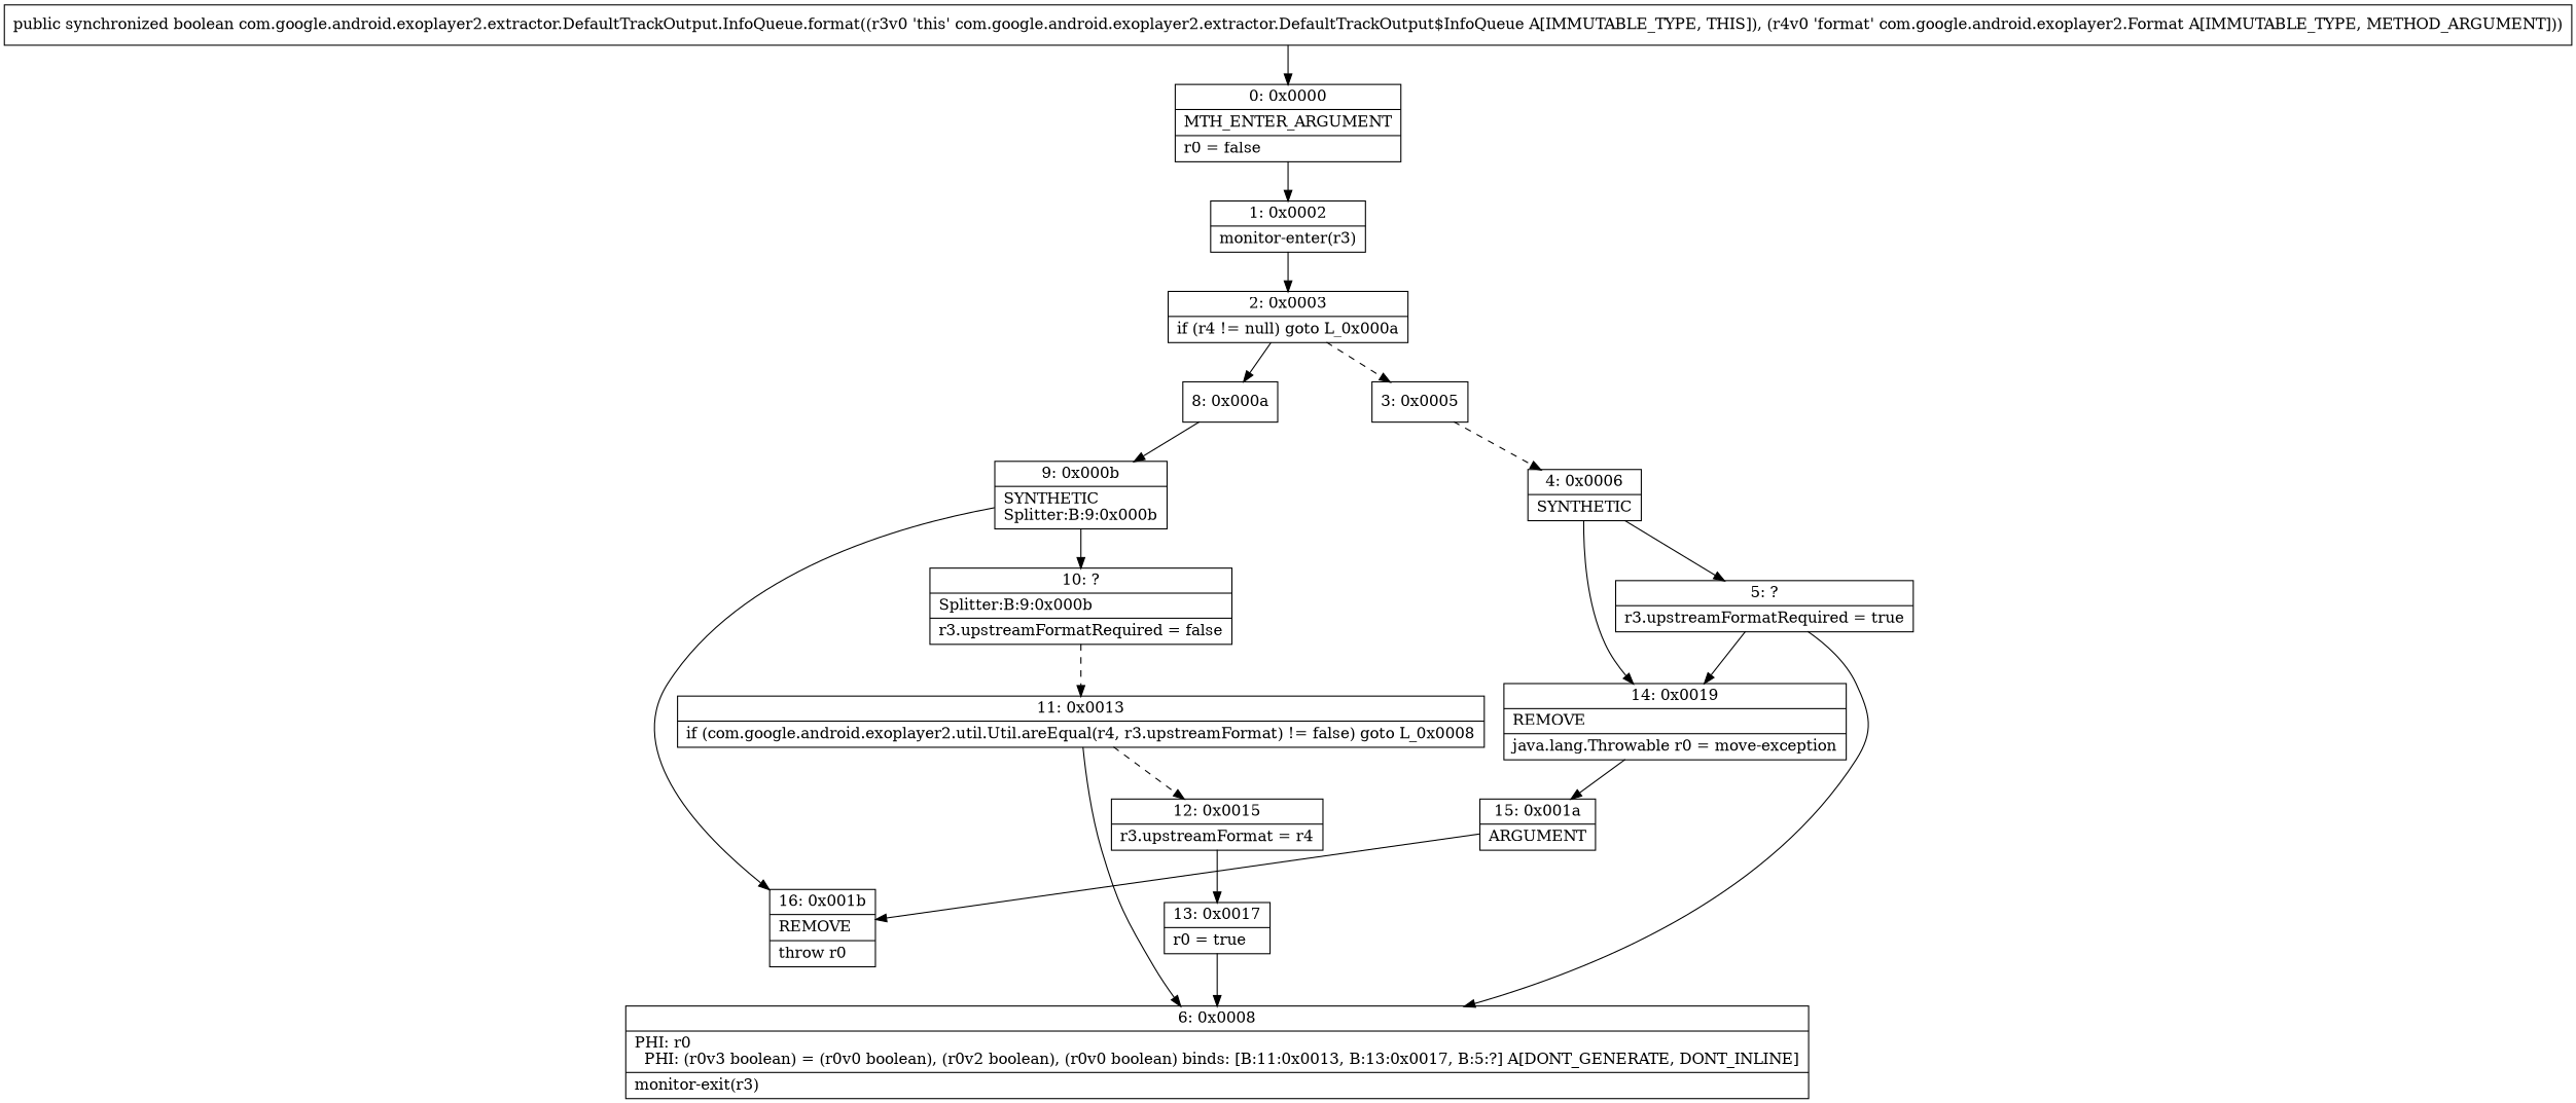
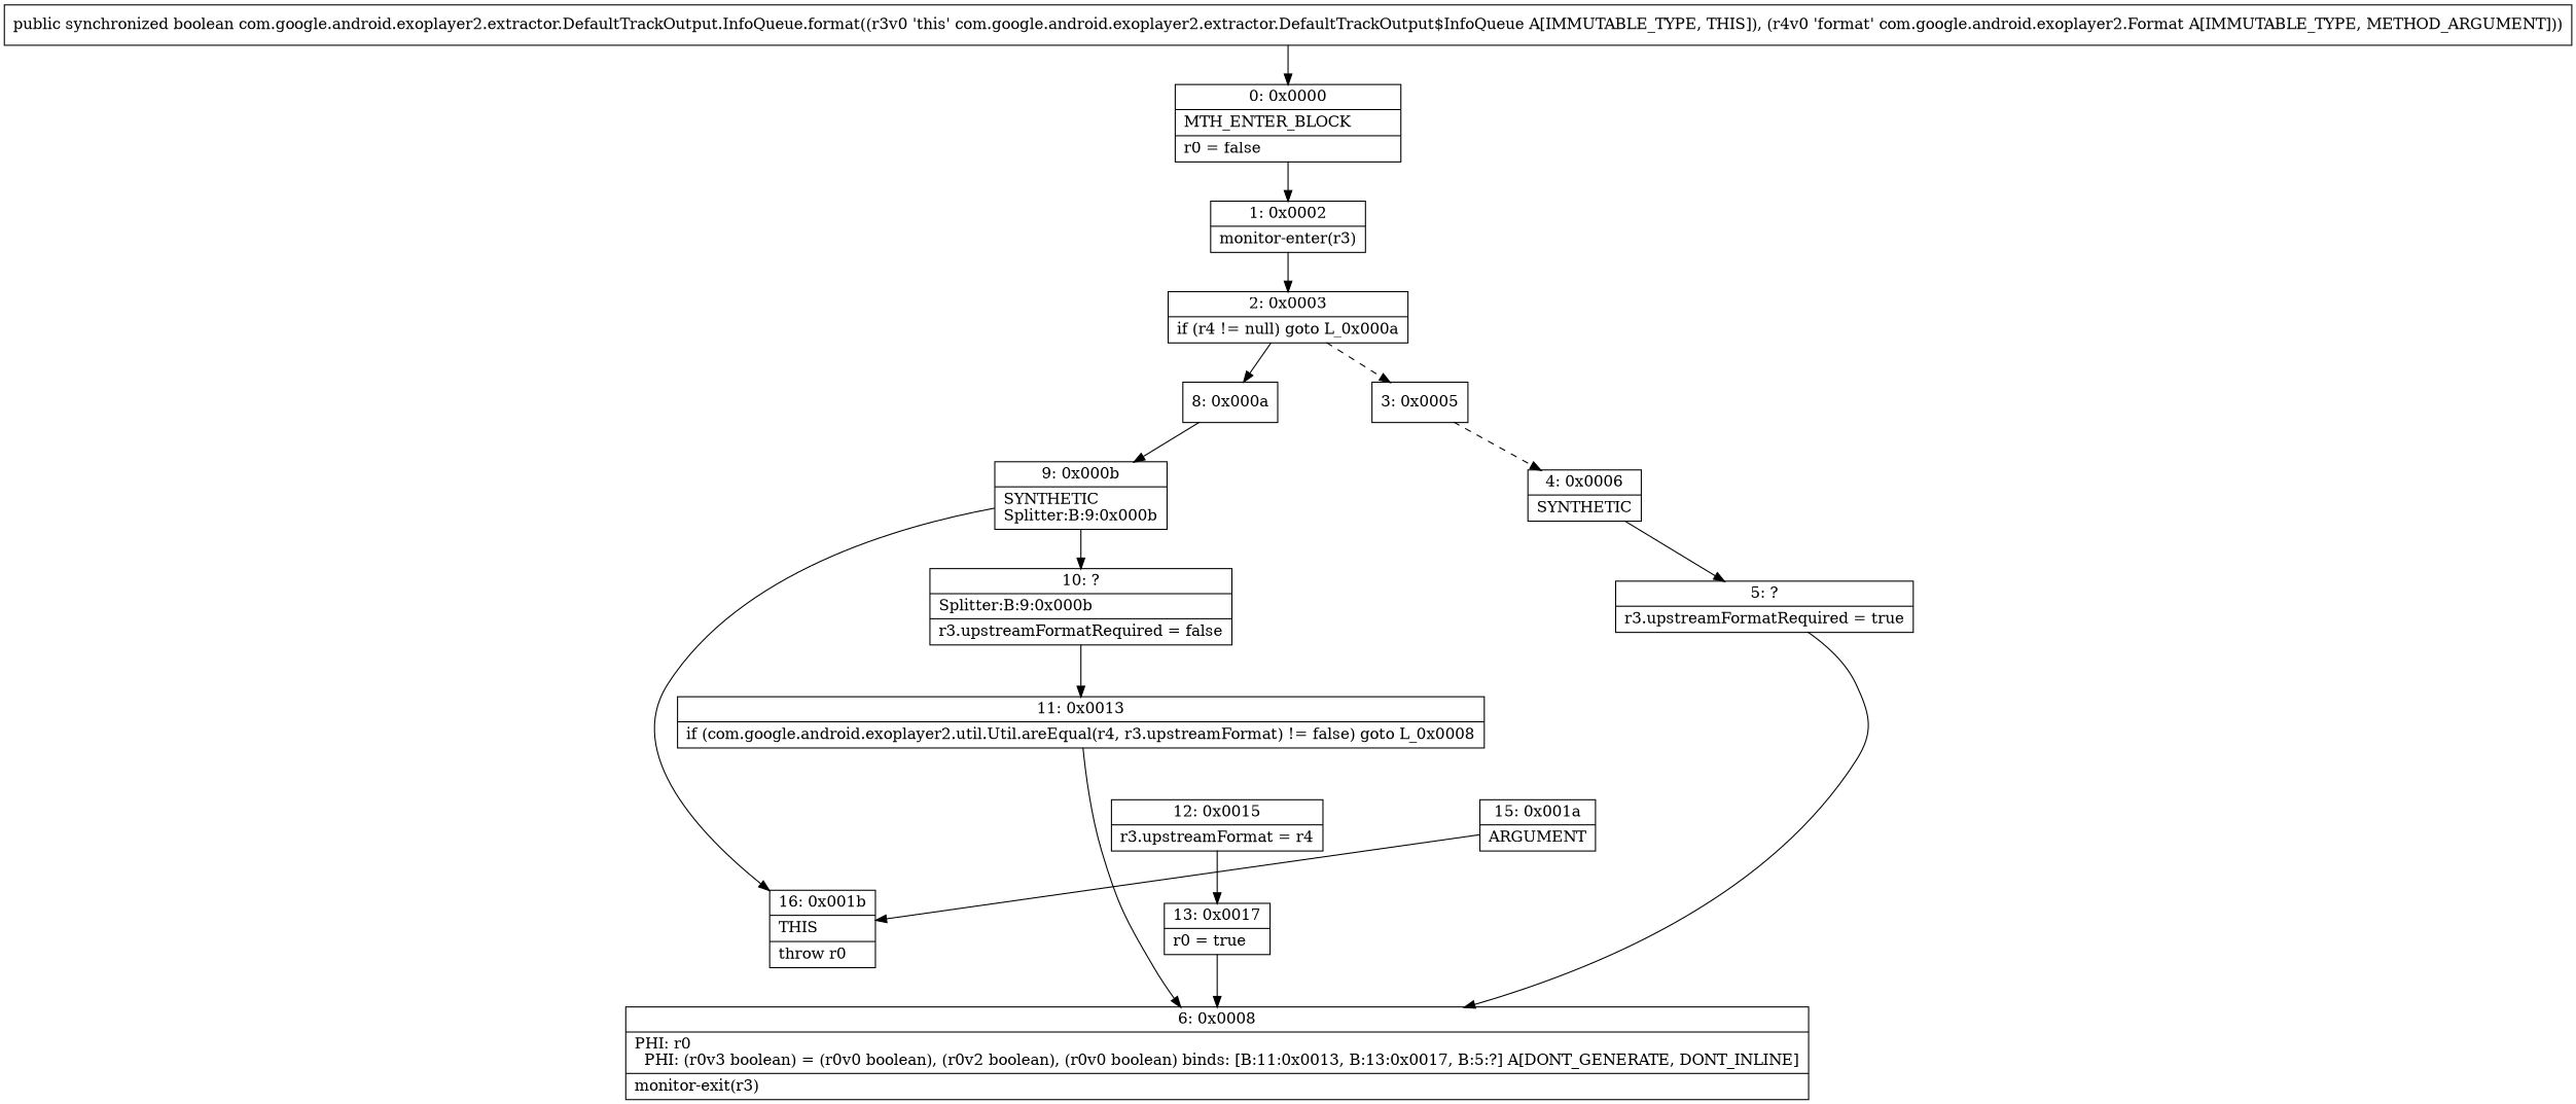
  digraph {
    node [shape=record]
-   n1 [label="{0\:\ 0x0000|MTH_ENTER_ARGUMENT\l|r0 = false\l}"]
+   n1 [label="{0\:\ 0x0000|MTH_ENTER_BLOCK\l|r0 = false\l}"]
    n2 [label="{1\:\ 0x0002|monitor\-enter(r3)\l}"]
    n3 [label="{2\:\ 0x0003|if (r4 != null) goto L_0x000a\l}"]
    n4 [label="{3\:\ 0x0005}"]
    n5 [label="{8\:\ 0x000a}"]
    n6 [label="{4\:\ 0x0006|SYNTHETIC\l}"]
    n7 [label="{9\:\ 0x000b|SYNTHETIC\lSplitter:B:9:0x000b\l}"]
    n8 [label="{5\:\ ?|r3.upstreamFormatRequired = true\l}"]
-   n9 [label="{14\:\ 0x0019|REMOVE\l|java.lang.Throwable r0 = move\-exception\l}"]
    n10 [label="{6\:\ 0x0008|PHI: r0 \l  PHI: (r0v3 boolean) = (r0v0 boolean), (r0v2 boolean), (r0v0 boolean) binds: [B:11:0x0013, B:13:0x0017, B:5:?] A[DONT_GENERATE, DONT_INLINE]\l|monitor\-exit(r3)\l}"]
    n11 [label="{15\:\ 0x001a|ARGUMENT\l}"]
    n12 [label="{10\:\ ?|Splitter:B:9:0x000b\l|r3.upstreamFormatRequired = false\l}"]
-   n13 [label="{16\:\ 0x001b|REMOVE\l|throw r0\l}"]
+   n13 [label="{16\:\ 0x001b|THIS\l|throw r0\l}"]
    n14 [label="{11\:\ 0x0013|if (com.google.android.exoplayer2.util.Util.areEqual(r4, r3.upstreamFormat) != false) goto L_0x0008\l}"]
    n15 [label="{12\:\ 0x0015|r3.upstreamFormat = r4\l}"]
    n16 [label="{13\:\ 0x0017|r0 = true\l}"]
    n17 [label="{public synchronized boolean com.google.android.exoplayer2.extractor.DefaultTrackOutput.InfoQueue.format((r3v0 'this' com.google.android.exoplayer2.extractor.DefaultTrackOutput$InfoQueue A[IMMUTABLE_TYPE, THIS]), (r4v0 'format' com.google.android.exoplayer2.Format A[IMMUTABLE_TYPE, METHOD_ARGUMENT])) }"]
    n1 -> n2
    n2 -> n3
    n3 -> n4 [style=dashed]
    n3 -> n5
    n4 -> n6 [style=dashed]
    n5 -> n7
    n6 -> n8
-   n6 -> n9
    n7 -> n12
    n7 -> n13
-   n8 -> n9
    n8 -> n10
-   n9 -> n11
    n11 -> n13
-   n12 -> n14 [style=dashed]
+   n12 -> n14
    n14 -> n10
-   n14 -> n15 [style=dashed]
    n15 -> n16
    n16 -> n10
    n17 -> n1
  }
